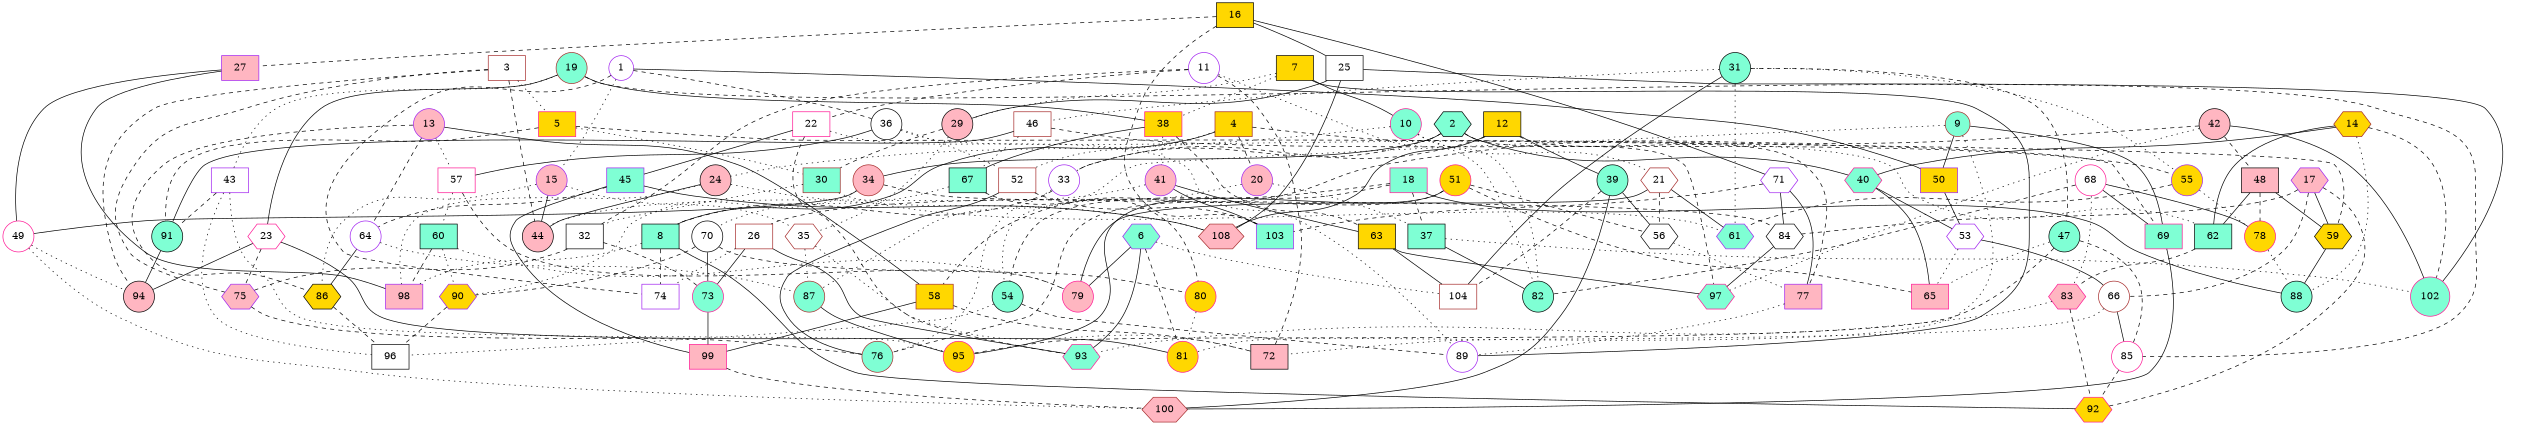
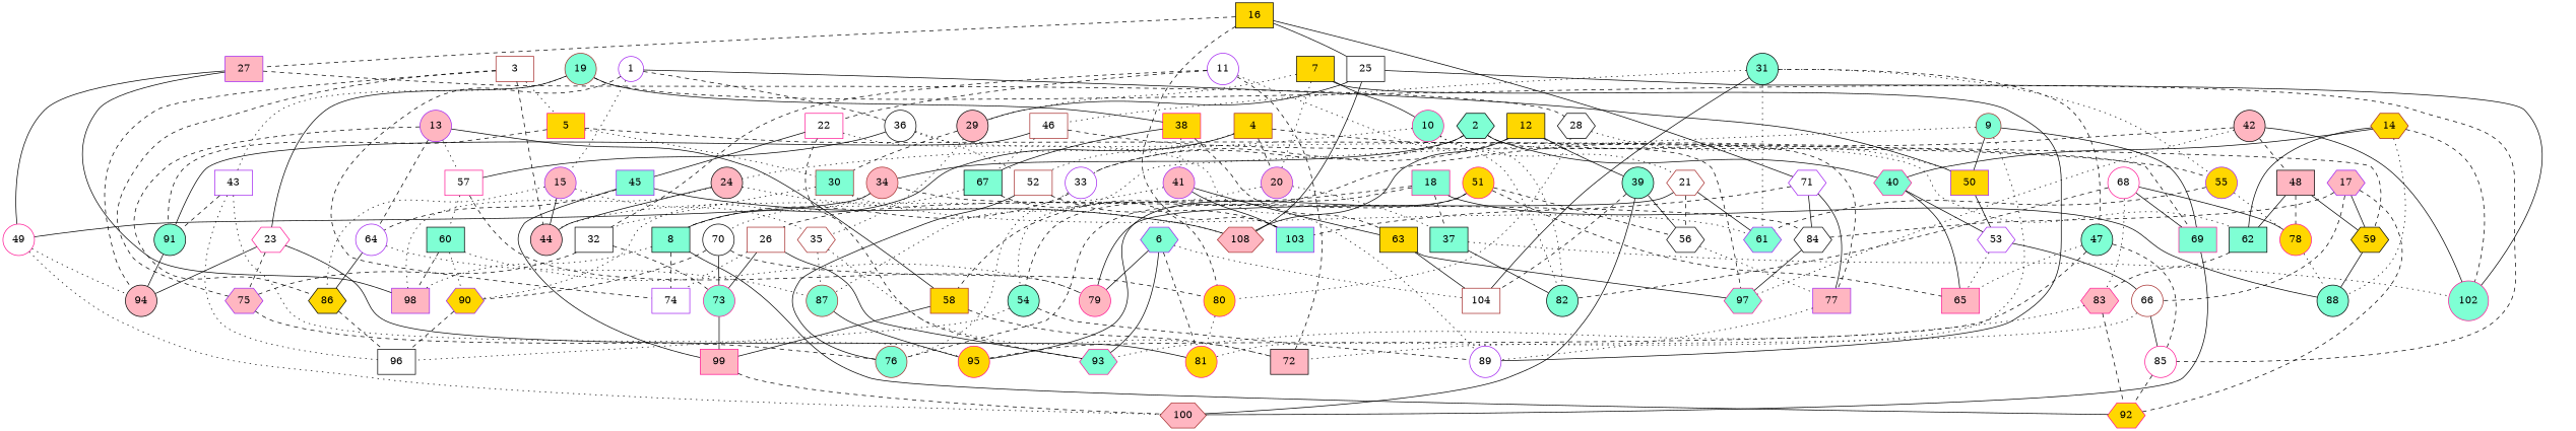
  graph {
    node [color=black fillcolor=white shape=circle style=filled]
    edge [style=solid]
    1 [color=purple]
    15 [color=purple fillcolor=lightpink]
    36
    50 [color=purple fillcolor=gold shape=box]
    74 [color=purple shape=box]
    44 [fillcolor=lightpink]
    86 [fillcolor=gold shape=hexagon]
    35 [color=brown shape=hexagon]
    52 [color=brown shape=box]
    57 [color=deeppink shape=box]
    62 [fillcolor=aquamarine shape=box]
    53 [color=purple shape=hexagon]
    2 [fillcolor=aquamarine shape=hexagon]
    33 [color=purple]
    34 [color=brown fillcolor=lightpink]
    40 [color=deeppink fillcolor=aquamarine shape=hexagon]
    97 [color=deeppink fillcolor=aquamarine shape=hexagon]
    8 [fillcolor=aquamarine shape=box]
    76 [color=brown fillcolor=aquamarine]
    84 [shape=hexagon]
    49 [color=deeppink]
    90 [color=purple fillcolor=gold shape=hexagon]
    65 [color=deeppink fillcolor=lightpink shape=box]
    3 [color=brown shape=box]
    5 [color=deeppink fillcolor=gold shape=box]
    75 [color=purple fillcolor=lightpink shape=hexagon]
    94 [fillcolor=lightpink]
    30 [color=brown fillcolor=aquamarine shape=box]
    69 [color=deeppink fillcolor=aquamarine shape=box]
    91 [fillcolor=aquamarine]
    4 [color=brown fillcolor=gold shape=box]
    20 [color=purple fillcolor=lightpink]
    59 [fillcolor=gold shape=hexagon]
    92 [color=deeppink fillcolor=gold shape=hexagon]
    98 [color=purple fillcolor=lightpink shape=box]
    37 [fillcolor=aquamarine shape=box]
    54 [fillcolor=aquamarine]
    103 [color=purple fillcolor=aquamarine shape=box]
    88 [fillcolor=aquamarine]
    32 [shape=box]
    61 [color=purple fillcolor=aquamarine shape=hexagon]
    100 [color=brown fillcolor=lightpink shape=hexagon]
    6 [color=purple fillcolor=aquamarine shape=hexagon]
    79 [color=deeppink fillcolor=lightpink]
    81 [color=deeppink fillcolor=gold]
    93 [color=deeppink fillcolor=aquamarine shape=hexagon]
    104 [color=brown shape=box]
    7 [fillcolor=gold shape=box]
    10 [color=deeppink fillcolor=aquamarine]
    29 [fillcolor=lightpink]
    89 [color=purple]
    21 [color=brown shape=hexagon]
    24 [fillcolor=lightpink]
    82 [fillcolor=aquamarine]
    9 [color=brown fillcolor=aquamarine]
    87 [color=brown fillcolor=aquamarine]
    95 [color=deeppink fillcolor=gold]
    56 [shape=hexagon]
    n59 [color=brown fillcolor=lightpink label=108 shape=hexagon]
    11 [color=purple]
    22 [color=deeppink shape=box]
    72 [fillcolor=lightpink shape=box]
    45 [color=purple fillcolor=aquamarine shape=box]
    73 [color=deeppink fillcolor=aquamarine]
    12 [fillcolor=gold shape=box]
    39 [fillcolor=aquamarine]
    77 [color=purple fillcolor=lightpink shape=box]
    13 [color=purple fillcolor=lightpink]
    58 [color=brown fillcolor=gold shape=box]
    64 [color=purple]
    60 [fillcolor=aquamarine shape=box]
    99 [color=deeppink fillcolor=lightpink shape=box]
    96 [shape=box]
    14 [color=brown fillcolor=gold shape=hexagon]
    102 [color=deeppink fillcolor=aquamarine]
    83 [color=deeppink fillcolor=lightpink shape=hexagon]
    16 [fillcolor=gold shape=box]
    25 [shape=box]
    27 [color=purple fillcolor=lightpink shape=box]
    71 [color=purple shape=hexagon]
+   28 [shape=hexagon]
    17 [color=purple fillcolor=lightpink shape=hexagon]
    66 [color=brown]
    85 [color=deeppink]
    18 [color=deeppink fillcolor=aquamarine shape=box]
    26 [color=brown shape=box]
    19 [color=brown fillcolor=aquamarine]
    23 [color=deeppink shape=hexagon]
    38 [color=deeppink fillcolor=gold shape=box]
    43 [color=purple shape=box]
    41 [color=purple fillcolor=lightpink]
    63 [fillcolor=gold shape=box]
    67 [fillcolor=aquamarine shape=box]
    80 [color=deeppink fillcolor=gold]
    55 [color=purple fillcolor=gold]
    78 [color=deeppink fillcolor=gold]
    31 [fillcolor=aquamarine]
    46 [color=brown shape=box]
    47 [fillcolor=aquamarine]
    70
    42 [fillcolor=lightpink]
    48 [fillcolor=lightpink shape=box]
    51 [color=deeppink fillcolor=gold]
    68 [color=deeppink]
    1 -- 15 [style=dotted]
    1 -- 36 [style=dashed]
    1 -- 50
    1 -- 74 [style=dashed]
    15 -- 44
    15 -- 86 [style=dotted]
    15 -- 35 [style=dotted]
    36 -- 52 [style=dotted]
    36 -- 57
    36 -- 62 [style=dotted]
    50 -- 53
    86 -- 96 [style=dashed]
    35 -- 87 [style=dotted]
    35 -- 72 [style=dotted]
    52 -- 76
    52 -- 103 [style=dashed]
    57 -- 79 [style=dashed]
    57 -- 60 [style=dotted]
    62 -- 83 [style=dashed]
    53 -- 65 [style=dotted]
    53 -- 66
    2 -- 33 [style=dashed]
    2 -- 34
    2 -- 40
    2 -- 97 [style=dashed]
    33 -- 8 [style=dashed]
    33 -- 76 [style=dotted]
    34 -- 84 [style=dashed]
    34 -- 49
    34 -- 90 [style=dotted]
    40 -- 53
    40 -- 65
    8 -- 74 [style=dashed]
    8 -- 92
    8 -- 98 [style=dotted]
    84 -- 97
    49 -- 94 [style=dotted]
    49 -- 100 [style=dotted]
    90 -- 96 [style=dashed]
    3 -- 44 [style=dashed]
    3 -- 5 [style=dotted]
    3 -- 75 [style=dashed]
    3 -- 94 [style=dashed]
    5 -- 30 [style=dotted]
    5 -- 69 [style=dashed]
    5 -- 91 [style=dashed]
    75 -- 76 [style=dashed]
    30 -- 32 [style=dotted]
    30 -- 61 [style=dotted]
    69 -- 100
    91 -- 94
    4 -- 52 [style=dotted]
    4 -- 8
    4 -- 20 [style=dashed]
    4 -- 59 [style=dashed]
    20 -- 37 [style=dotted]
    20 -- 54 [style=dotted]
    59 -- 88
    37 -- 82
    37 -- 102 [style=dotted]
    54 -- 89 [style=dashed]
    54 -- 96 [style=dotted]
    32 -- 75 [style=dashed]
    32 -- 73 [style=dashed]
    6 -- 79
    6 -- 81 [style=dashed]
    6 -- 93
    6 -- 104 [style=dotted]
-   7 -- 38 [style=dotted]
+   7 -- 20 [style=dotted]
    7 -- 10
    7 -- 29 [style=dotted]
    7 -- 89
    10 -- 21 [style=dotted]
    10 -- 24 [style=dotted]
    10 -- 82 [style=dotted]
    29 -- 35 [style=dotted]
    29 -- 30 [style=dashed]
    21 -- 61
    21 -- 79
    21 -- 56 [style=dashed]
    24 -- 44
    24 -- 98 [style=dotted]
    24 -- n59 [style=dotted]
    9 -- 50
    9 -- 69
    9 -- 81 [style=dotted]
    9 -- 87 [style=dotted]
    87 -- 95
    56 -- 77 [style=dotted]
    11 -- 32 [style=dashed]
    11 -- 82 [style=dotted]
    11 -- 22 [style=dashed]
    11 -- 72 [style=dashed]
    22 -- 93 [style=dashed]
    22 -- 89 [style=dotted]
    22 -- 45
    45 -- n59
    45 -- 64 [style=dashed]
    45 -- 99
    73 -- 99
    12 -- 33 [style=dashed]
    12 -- n59
    12 -- 39
    12 -- 77 [style=dashed]
    39 -- 100
    39 -- 104 [style=dashed]
    39 -- 56
    77 -- 89 [style=dotted]
    13 -- 86 [style=dashed]
    13 -- 57 [style=dotted]
    13 -- 58
    13 -- 64 [style=dashed]
    58 -- 72 [style=dashed]
    58 -- 99
    64 -- 86
    64 -- 87 [style=dotted]
    60 -- 90 [style=dotted]
    60 -- 98 [style=dashed]
    60 -- 79 [style=dotted]
    99 -- 100 [style=dashed]
    14 -- 62
    14 -- 40
    14 -- 88 [style=dotted]
    14 -- 102 [style=dashed]
    83 -- 92 [style=dashed]
    83 -- 93 [style=dotted]
    16 -- 103 [style=dashed]
    16 -- 25
    16 -- 27 [style=dashed]
    16 -- 71
    25 -- 29
    25 -- n59
    25 -- 102
    27 -- 49
    27 -- 98
+   27 -- 28 [style=dashed]
    71 -- 84
    71 -- 103 [style=dashed]
    71 -- 77
+   28 -- 50 [style=dotted]
+   28 -- 80 [style=dotted]
    17 -- 84 [style=dashed]
    17 -- 59
    17 -- 92 [style=dashed]
    17 -- 66 [style=dashed]
    66 -- 72 [style=dotted]
    66 -- 85
    85 -- 92 [style=dashed]
    18 -- 37 [style=dashed]
    18 -- 54 [style=dashed]
    18 -- 88
    18 -- 26 [style=dashed]
    26 -- 74 [style=dotted]
    26 -- 93
    26 -- 73
    19 -- 85 [style=dashed]
    19 -- 23
    19 -- 38
    19 -- 43 [style=dotted]
    23 -- 75 [style=dashed]
    23 -- 94
    23 -- 81
    38 -- 41 [style=dotted]
    38 -- 63 [style=dashed]
    38 -- 67
    43 -- 91 [style=dashed]
    43 -- 95 [style=dotted]
    43 -- 96 [style=dotted]
    41 -- 44 [style=dotted]
    41 -- 103
    41 -- 63
    63 -- 97
    63 -- 104
    67 -- 80 [style=dashed]
    67 -- 70 [style=dotted]
    80 -- 81 [style=dotted]
    55 -- 61 [style=dashed]
    55 -- 78 [style=dotted]
    78 -- 88 [style=dotted]
    31 -- 61 [style=dotted]
    31 -- 104
    31 -- 55 [style=dotted]
    31 -- 46 [style=dotted]
    31 -- 47 [style=dashed]
    46 -- 91
    46 -- 67 [style=dotted]
    46 -- 55 [style=dashed]
    47 -- 65 [style=dotted]
    47 -- 95 [style=dashed]
    47 -- 85 [style=dashed]
    70 -- 90 [style=dashed]
    70 -- 73
    70 -- 80 [style=dashed]
    42 -- 97 [style=dotted]
    42 -- 58 [style=dashed]
    42 -- 102
    42 -- 48 [style=dashed]
    48 -- 62
    48 -- 59
    48 -- 78 [style=dashed]
    51 -- 76 [style=dashed]
    51 -- 65 [style=dashed]
    51 -- 95
    51 -- 56 [style=dashed]
    68 -- 69
    68 -- 82 [style=dashed]
    68 -- 83 [style=dotted]
    68 -- 78
  }
